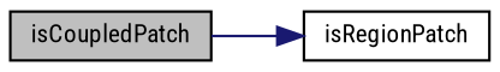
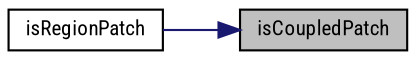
  digraph {
    rankdir=LR
    fontname="Roboto Condensed"
    node [color=black fontname="Roboto Condensed" fontsize=10 shape=record]
    n1 [fillcolor=grey75 fontcolor=black height=0.2 label=isCoupledPatch style=filled width=0.4]
    n2 [height=0.2 label=isRegionPatch width=0.4]
-   n1 -> n2 [color=midnightblue fontname="Roboto Condensed" fontsize=10 labelfontname=Helvetica labelfontsize=10 style=solid]
+   n2 -> n1 [color=midnightblue fontname="Roboto Condensed" fontsize=10 labelfontname=Helvetica labelfontsize=10 style=solid]
  }
